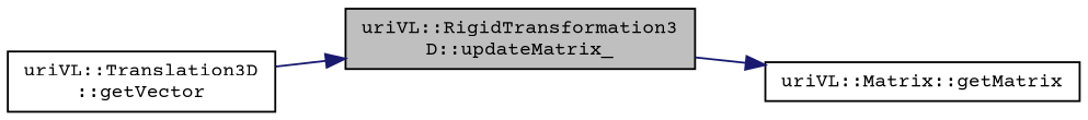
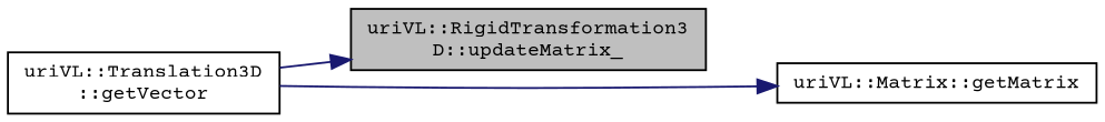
  digraph {
    fontname="Courier Prime"
    rankdir=LR
    node [color=black fillcolor=white fontname="Courier Prime" fontsize=10 shape=record style=filled]
    edge [color=midnightblue fontname="Courier Prime" fontsize=10 labelfontname=Helvetica labelfontsize=10 style=solid]
    n1 [fillcolor=grey75 fontcolor=black height=0.2 label="uriVL::RigidTransformation3\lD::updateMatrix_" width=0.4]
    n2 [height=0.2 label="uriVL::Matrix::getMatrix" width=0.4]
    n3 [height=0.2 label="uriVL::Translation3D\l::getVector" width=0.4]
-   n1 -> n2
+   n3 -> n2
    n3 -> n1
  }
